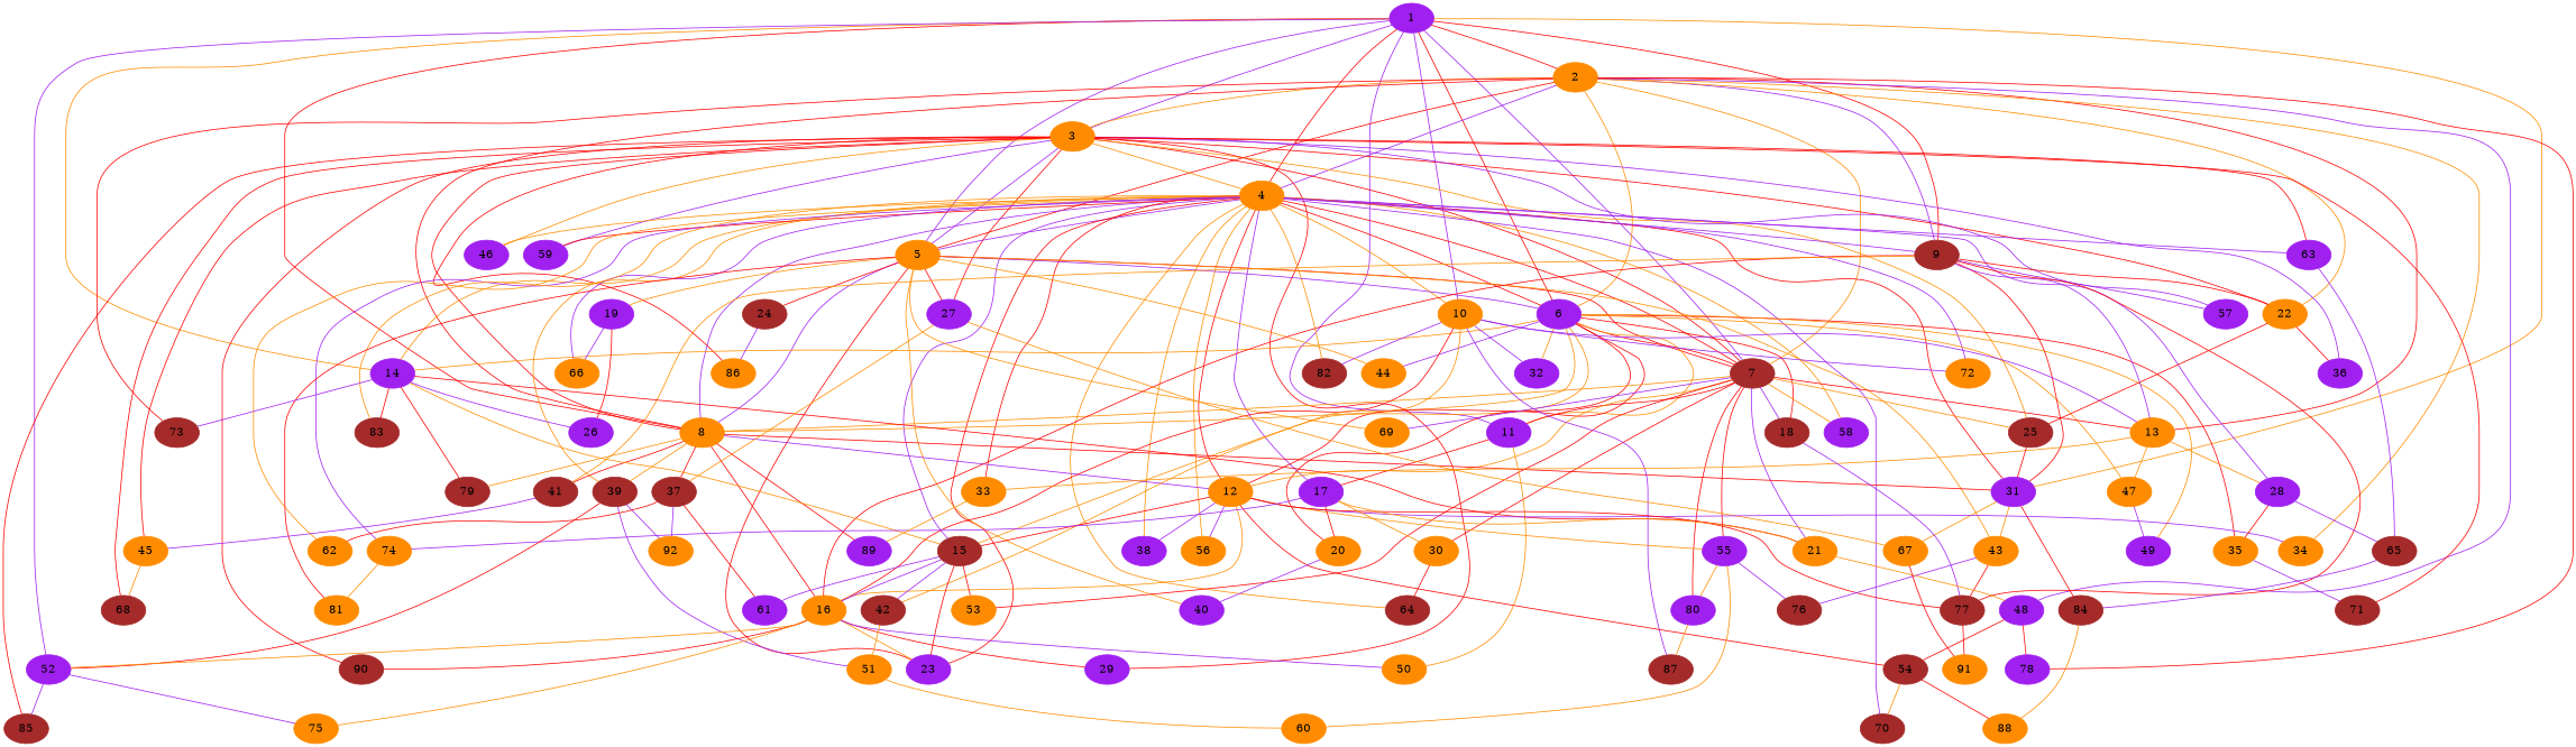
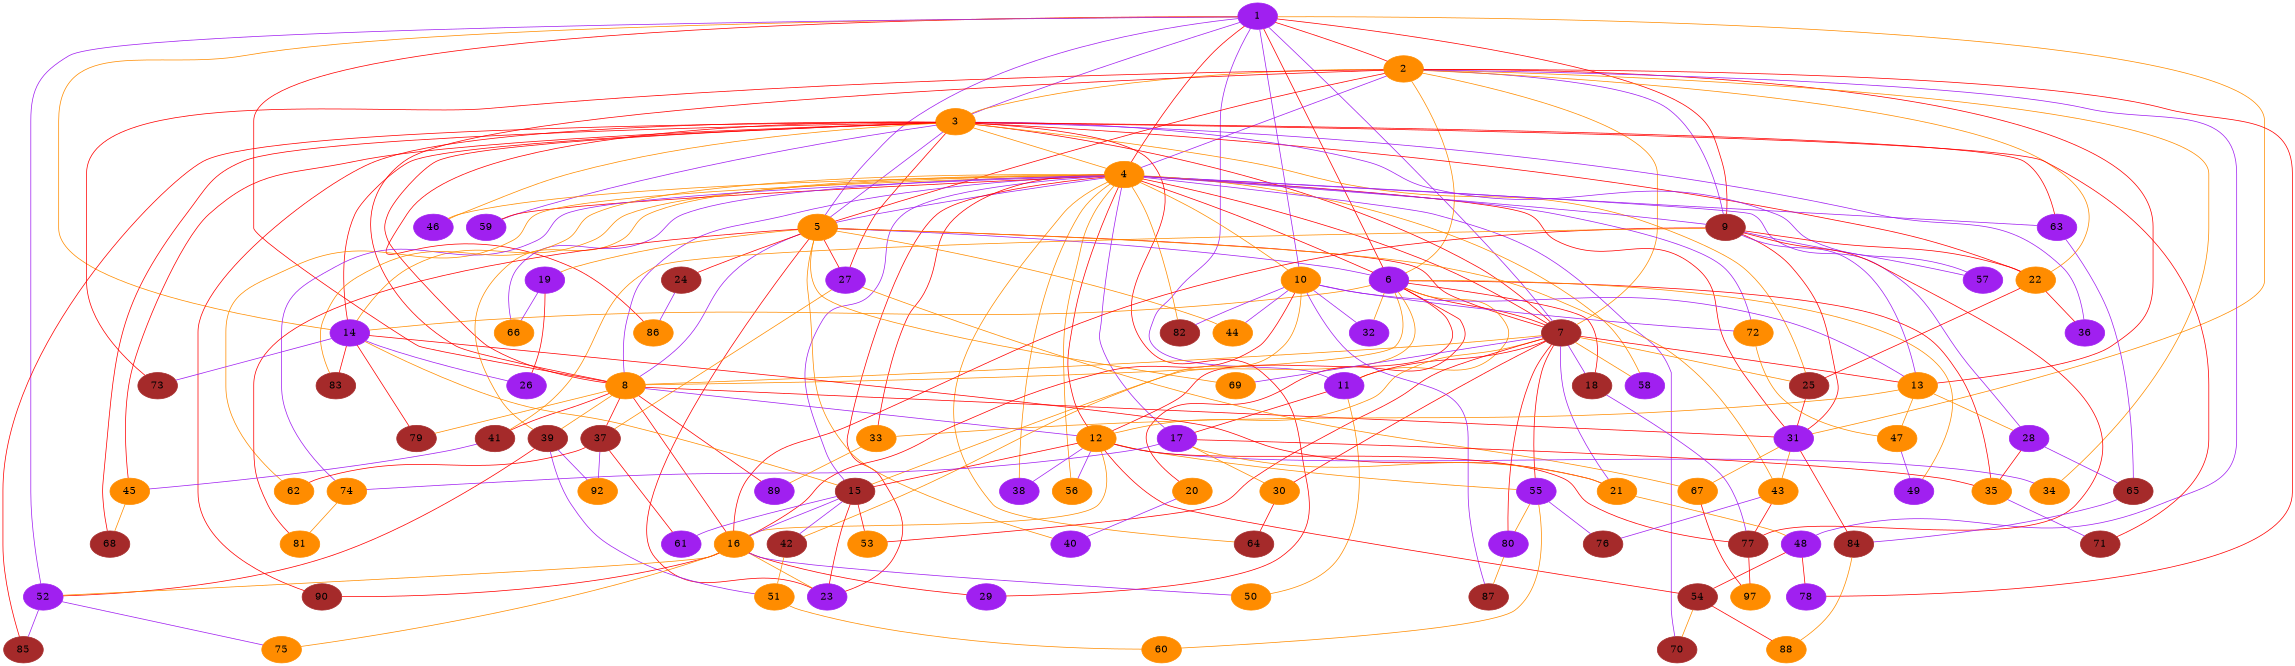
  graph {
    node [color=darkorange style=filled]
    edge [color=red weight=1.0]
    1 [color=purple]
    2
    3
    4
    5
    6 [color=purple]
    7 [color=brown]
    8
    9 [color=brown]
    10
    11 [color=purple]
    14 [color=purple]
    31 [color=purple]
    52 [color=purple]
    13
    22
    34
    48 [color=purple]
    73 [color=brown]
    78 [color=purple]
    25 [color=brown]
    27 [color=purple]
    29 [color=purple]
    36 [color=purple]
    45
    46 [color=purple]
    57 [color=purple]
    59 [color=purple]
    63 [color=purple]
    68 [color=brown]
    71 [color=brown]
    85 [color=brown]
    86
    90 [color=brown]
    12
    15 [color=brown]
    17 [color=purple]
    23 [color=purple]
    28 [color=purple]
    33
    38 [color=purple]
    39 [color=brown]
    56
    58 [color=purple]
    62
    64 [color=brown]
    66
    70 [color=brown]
    72
    74
    82 [color=brown]
    83 [color=brown]
    19 [color=purple]
    24 [color=brown]
    40 [color=purple]
    43
    44
    69
    81
    18 [color=brown]
    20
    32 [color=purple]
    35
    47
    49 [color=purple]
    21
    30
    53
    55 [color=purple]
    80 [color=purple]
    16
    37 [color=brown]
    41 [color=brown]
    79 [color=brown]
    89 [color=purple]
    77 [color=brown]
    42 [color=brown]
    87 [color=brown]
    50
    26 [color=purple]
    67
    84 [color=brown]
    75
    54 [color=brown]
    65 [color=brown]
    61 [color=purple]
    92
    51
    76 [color=brown]
    60
-   91
+   91 [label=97]
    88
    1 -- 2 [weight=5.0]
    1 -- 3 [color=purple]
    1 -- 4 [weight=2.0]
    1 -- 5 [color=purple]
    1 -- 6
    1 -- 7 [color=purple]
    1 -- 8
    1 -- 9
    1 -- 10 [color=purple]
    1 -- 11 [color=purple]
    1 -- 14 [color=darkorange]
    1 -- 31 [color=darkorange]
    1 -- 52 [color=purple weight=3.0]
    2 -- 3 [color=darkorange weight=3.0]
    2 -- 4 [color=purple weight=4.0]
    2 -- 5 [weight=2.0]
    2 -- 6 [color=darkorange weight=3.0]
    2 -- 7 [color=darkorange weight=2.0]
    2 -- 8 [weight=2.0]
    2 -- 9 [color=purple]
    2 -- 13
    2 -- 22 [color=darkorange]
    2 -- 34 [color=darkorange]
    2 -- 48 [color=purple]
    2 -- 73
    2 -- 78
    3 -- 4 [color=darkorange weight=2.0]
    3 -- 5 [color=purple]
    3 -- 7
    3 -- 8
+   3 -- 14
    3 -- 22
    3 -- 25 [color=darkorange]
    3 -- 27
    3 -- 29
    3 -- 36 [color=purple]
    3 -- 45
    3 -- 46 [color=darkorange]
    3 -- 57 [color=purple]
    3 -- 59 [color=purple]
    3 -- 63
    3 -- 68
    3 -- 71
    3 -- 85
    3 -- 86
    3 -- 90
    4 -- 5 [color=purple weight=3.0]
    4 -- 6 [weight=2.0]
    4 -- 7 [weight=3.0]
    4 -- 8 [color=purple weight=2.0]
    4 -- 9 [color=purple]
    4 -- 10 [color=darkorange weight=2.0]
    4 -- 14 [color=darkorange]
    4 -- 31
    4 -- 46 [color=darkorange]
    4 -- 59
    4 -- 63 [color=purple]
    4 -- 12
    4 -- 15 [color=purple]
    4 -- 17 [color=purple weight=2.0]
    4 -- 23
    4 -- 28 [color=purple]
    4 -- 33
    4 -- 38 [color=darkorange]
    4 -- 39 [color=darkorange]
    4 -- 56 [color=darkorange]
    4 -- 58 [color=darkorange]
    4 -- 62 [color=darkorange]
    4 -- 64 [color=darkorange]
    4 -- 66 [color=purple]
    4 -- 70 [color=purple]
    4 -- 72 [color=purple]
    4 -- 74 [color=purple]
    4 -- 82 [color=darkorange]
    4 -- 83 [color=darkorange]
    5 -- 6 [color=purple]
    5 -- 7
    5 -- 8 [color=purple]
    5 -- 27
    5 -- 23
    5 -- 19 [color=darkorange]
    5 -- 24
    5 -- 40 [color=darkorange]
    5 -- 43 [color=darkorange]
    5 -- 44 [color=darkorange]
    5 -- 69 [color=darkorange]
    5 -- 81
    6 -- 7
    6 -- 8 [color=darkorange]
    6 -- 11 [color=darkorange]
    6 -- 14 [color=darkorange]
    6 -- 12
    6 -- 15 [color=darkorange weight=2.0]
-   6 -- 44 [color=purple]
+   10 -- 44 [color=purple]
    6 -- 18
    6 -- 20
    6 -- 32 [color=darkorange]
    6 -- 35
-   6 -- 47 [color=darkorange]
+   72 -- 47 [color=darkorange]
    6 -- 49 [color=darkorange]
    7 -- 8 [color=darkorange weight=3.0]
    7 -- 11
    7 -- 13
    7 -- 25 [color=darkorange]
    7 -- 12 [color=darkorange]
    7 -- 58 [color=darkorange]
    7 -- 69 [color=purple]
    7 -- 18 [color=purple]
    7 -- 21 [color=purple]
    7 -- 30
    7 -- 53
    7 -- 55
    7 -- 80
    8 -- 31
    8 -- 12 [color=purple]
    8 -- 39 [color=darkorange]
    8 -- 16
    8 -- 37
    8 -- 41
    8 -- 79 [color=darkorange]
    8 -- 89
    9 -- 31
    9 -- 13 [color=purple]
    9 -- 22
    9 -- 57 [color=purple]
    9 -- 16
    9 -- 41 [color=darkorange]
    9 -- 77
    10 -- 13 [color=purple]
    10 -- 72 [color=purple]
    10 -- 82 [color=purple]
    10 -- 32 [color=purple]
    10 -- 16
    10 -- 42 [color=darkorange]
    10 -- 87 [color=purple]
    11 -- 17
    11 -- 50 [color=darkorange]
    14 -- 73 [color=purple]
    14 -- 15 [color=darkorange]
    14 -- 83
    14 -- 21
    14 -- 79
    14 -- 26 [color=purple]
    31 -- 43 [color=darkorange]
    31 -- 67 [color=darkorange]
    31 -- 84
    52 -- 85 [color=purple]
    52 -- 75 [color=purple]
    13 -- 28 [color=darkorange]
    13 -- 33 [color=darkorange]
    13 -- 47 [color=darkorange]
    22 -- 25
    22 -- 36
    48 -- 78
    48 -- 54
    25 -- 31
    27 -- 37 [color=darkorange]
    27 -- 67 [color=darkorange]
    45 -- 68 [color=darkorange]
    63 -- 65 [color=purple]
    12 -- 34 [color=purple]
    12 -- 15
    12 -- 38 [color=purple]
    12 -- 56 [color=purple]
    12 -- 55 [color=darkorange]
    12 -- 16 [color=darkorange]
    12 -- 77
    12 -- 54
    15 -- 23
    15 -- 53
    15 -- 16 [color=purple]
    15 -- 42 [color=purple]
    15 -- 61 [color=purple]
    17 -- 74 [color=purple]
-   17 -- 20
+   17 -- 35
    17 -- 21 [color=darkorange]
    17 -- 30 [color=darkorange]
    28 -- 35
    28 -- 65 [color=purple]
    33 -- 89 [color=darkorange]
    39 -- 52
    39 -- 92 [color=purple]
    39 -- 51 [color=purple]
    74 -- 81 [color=darkorange]
    19 -- 66 [color=purple]
    19 -- 26
    24 -- 86 [color=purple]
    43 -- 77
    43 -- 76 [color=purple]
    18 -- 77 [color=purple]
    20 -- 40 [color=purple]
    35 -- 71 [color=purple]
    47 -- 49 [color=purple]
    21 -- 48 [color=darkorange]
    30 -- 64
    55 -- 80 [color=darkorange]
    55 -- 76 [color=purple]
    55 -- 60 [color=darkorange]
    80 -- 87 [color=darkorange]
    16 -- 52 [color=darkorange]
    16 -- 29
    16 -- 90
    16 -- 23 [color=darkorange]
    16 -- 50 [color=purple]
    16 -- 75 [color=darkorange]
    37 -- 62
    37 -- 61
    37 -- 92 [color=purple]
    41 -- 45 [color=purple]
    77 -- 91
    42 -- 51 [color=darkorange]
    67 -- 91
    84 -- 88 [color=darkorange]
    54 -- 70 [color=darkorange]
    54 -- 88
    65 -- 84 [color=purple]
    51 -- 60 [color=darkorange]
  }
